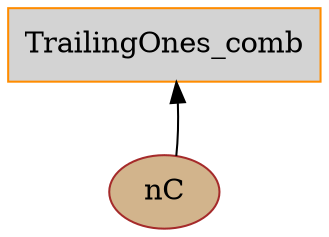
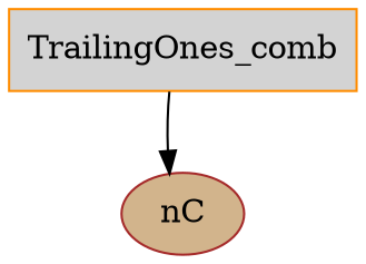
  strict digraph {
    node [style=filled]
    TrailingOnes_comb [complexity=0 importance=0.0868237565731 rank=0.0 fillcolor=lightgrey color=darkorange shape=box]
    nC [complexity=5 importance=1.5824111227 rank=0.316482224541 fillcolor=tan color=brown shape=ellipse]
-   nC -> TrailingOnes_comb
+   TrailingOnes_comb -> nC
  }
